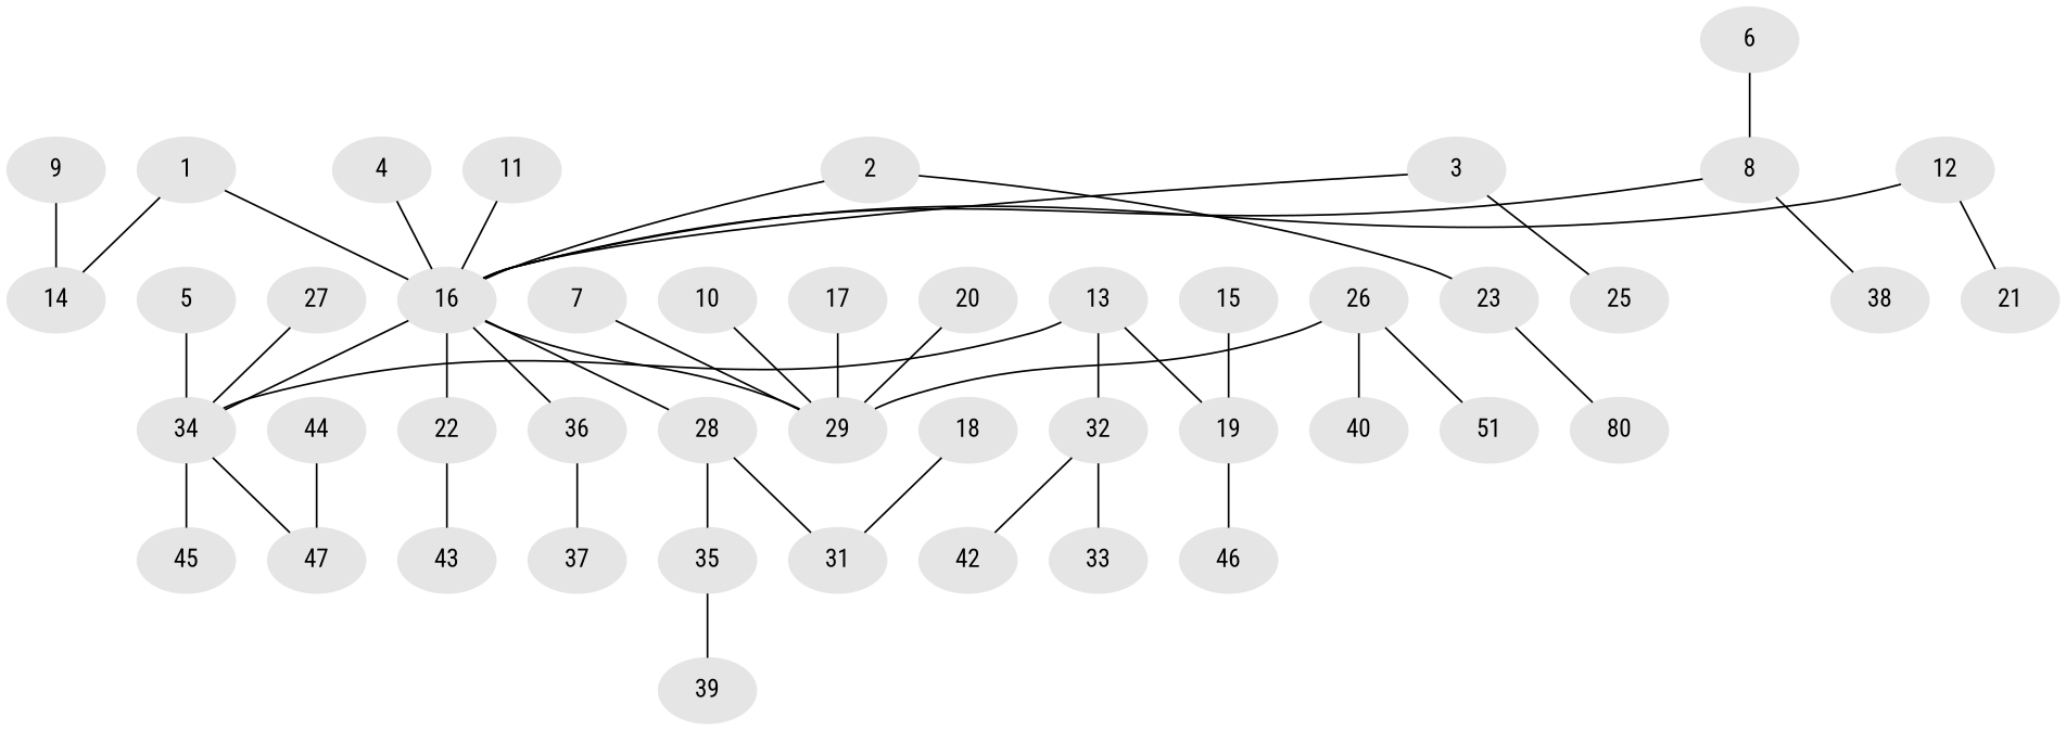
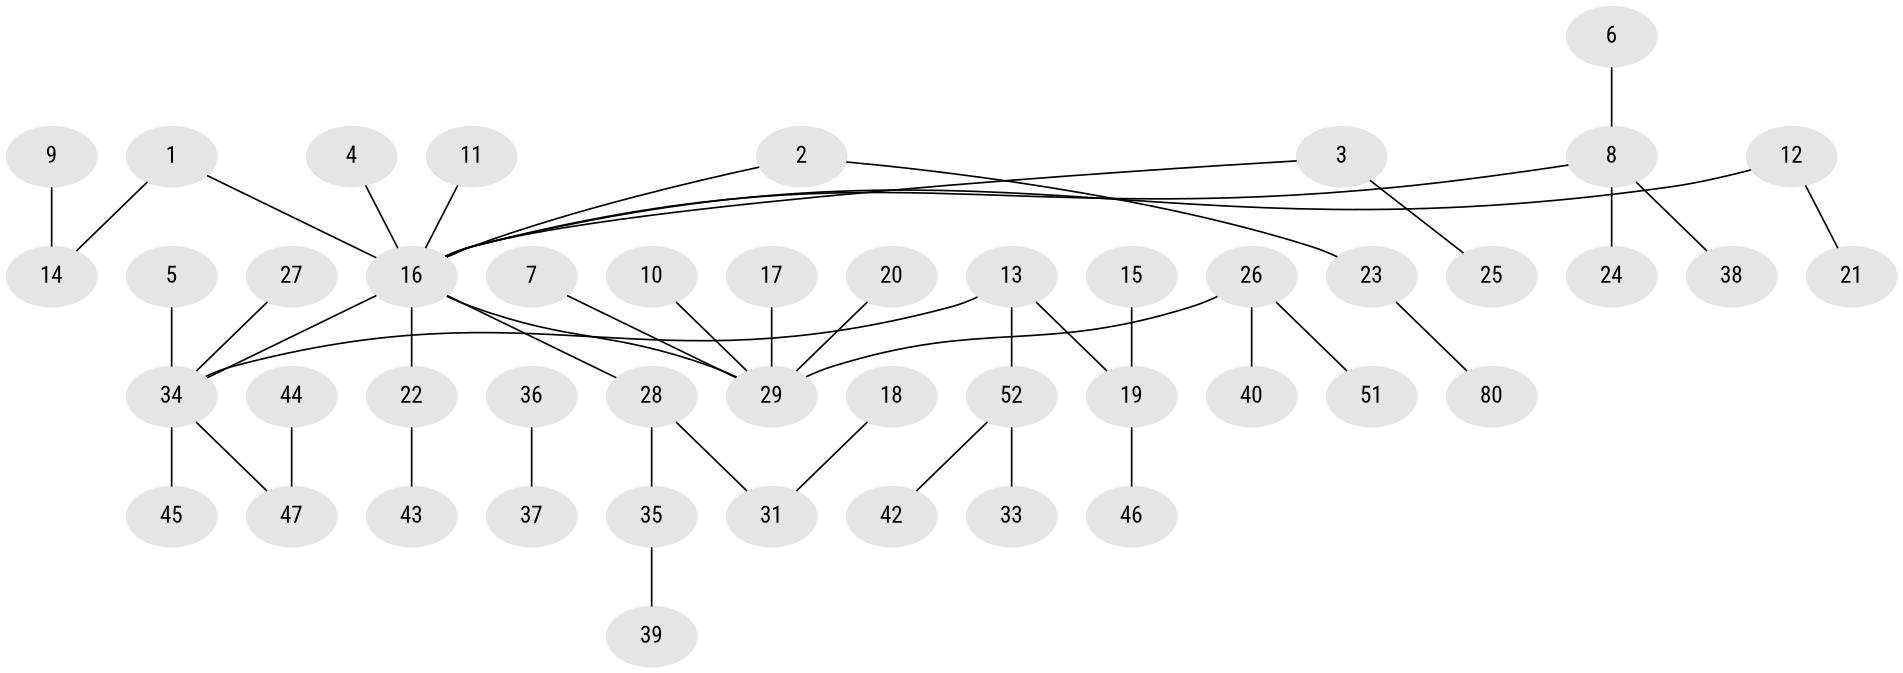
  graph {
    fontname="Roboto Condensed"
    node [color=gray90 fontname="Roboto Condensed" style=filled]
    edge [fontname="Roboto Condensed" weight=1.0]
    1
    14
    16
    34
    29
    22
    28
    36
    2
    23
    n11 [label=80]
    3
    25
    4
    5
    45
    47
    6
    8
+   24
    38
    7
    9
    10
    11
    12
    21
    13
    19
-   32
+   32 [label=52]
    46
    33
    42
    15
    43
    31
    35
    37
    17
    18
    20
    26
    40
    n44 [label=51]
    27
    39
    44
    1 -- 14
    1 -- 16
    16 -- 34
    16 -- 29
    16 -- 22
    16 -- 28
-   16 -- 36
    34 -- 45
    34 -- 47
    22 -- 43
    28 -- 31
    28 -- 35
    36 -- 37
    2 -- 16
    2 -- 23
    23 -- n11
    3 -- 16
    3 -- 25
    4 -- 16
    5 -- 34
    6 -- 8
    8 -- 16
+   8 -- 24
    8 -- 38
    7 -- 29
    9 -- 14
    10 -- 29
    11 -- 16
    12 -- 16
    12 -- 21
    13 -- 34
    13 -- 19
    13 -- 32
    19 -- 46
    32 -- 33
    32 -- 42
    15 -- 19
    35 -- 39
    17 -- 29
    18 -- 31
    20 -- 29
    26 -- 29
    26 -- 40
    26 -- n44
    27 -- 34
    44 -- 47
  }
